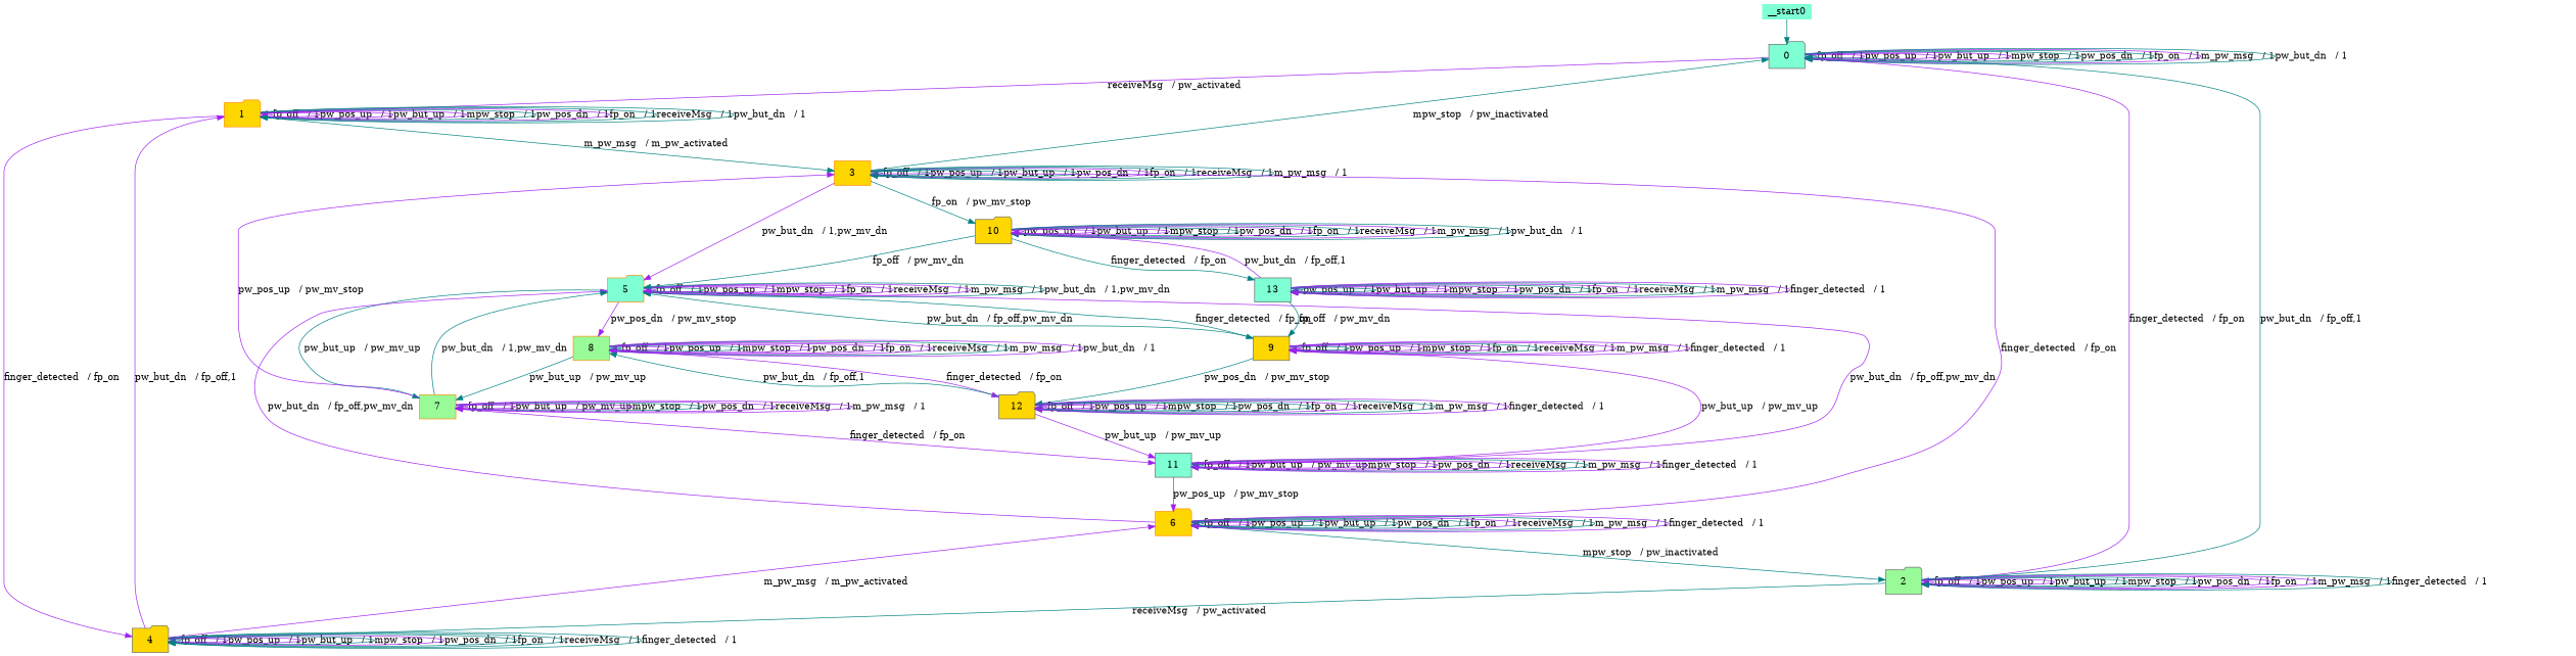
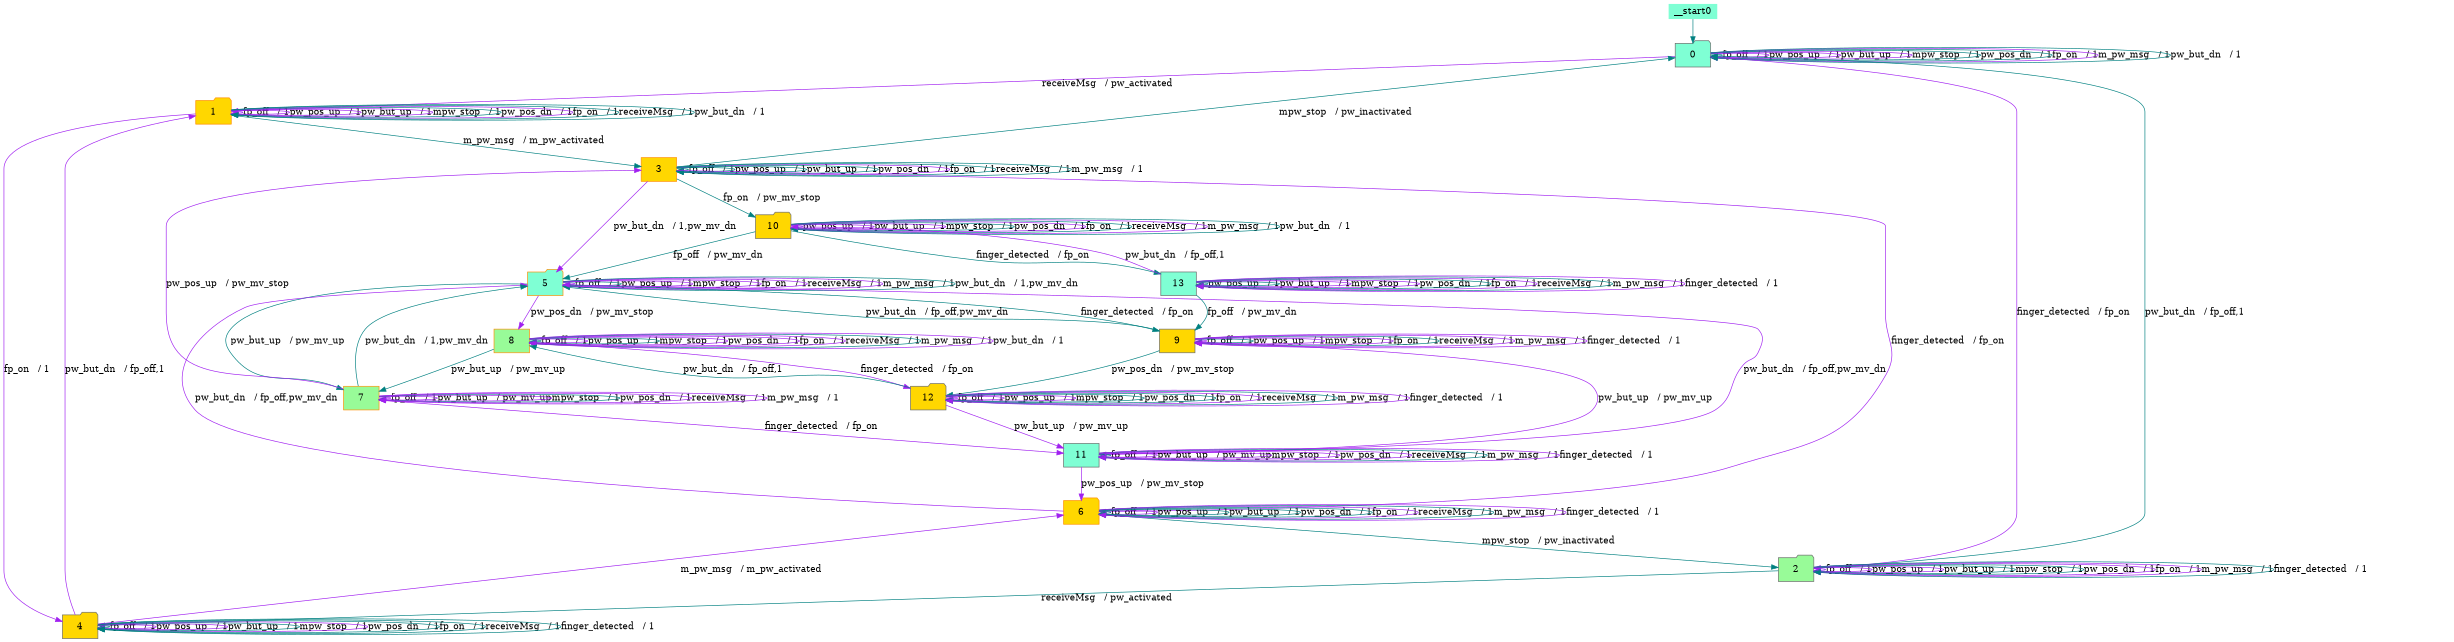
  digraph {
    node [color=gray40 fillcolor=gold shape=folder style=filled]
    edge [color=purple]
    n1 [fillcolor=aquamarine label=0]
    n2 [color=darkorange label=1]
    n3 [fillcolor=palegreen label=2]
    n4 [color=darkorange label=3 shape=box]
    n5 [label=4]
    n6 [color=darkorange fillcolor=aquamarine label=5]
    n7 [color=darkorange label=6]
    n8 [label=10]
    n9 [color=darkorange fillcolor=palegreen label=7 shape=box]
    n10 [color=darkorange fillcolor=palegreen label=8 shape=box]
    n11 [label=9 shape=box]
    n12 [fillcolor=aquamarine label=11 shape=box]
    n13 [label=12]
    n14 [fillcolor=aquamarine label=13 shape=box]
    __start0 [color=darkorange fillcolor=aquamarine height=0 shape=none width=0]
    n1 -> n1 [color=teal label="fp_off   / 1"]
    n1 -> n1 [label="pw_pos_up   / 1"]
    n1 -> n1 [label="pw_but_up   / 1"]
    n1 -> n1 [label="mpw_stop   / 1"]
    n1 -> n1 [color=teal label="pw_pos_dn   / 1"]
    n1 -> n1 [color=teal label="fp_on   / 1"]
    n1 -> n1 [label="m_pw_msg   / 1"]
    n1 -> n1 [color=teal label="pw_but_dn   / 1"]
    n1 -> n2 [label="receiveMsg   / pw_activated"]
    n1 -> n3 [label="finger_detected   / fp_on"]
    n2 -> n2 [label="fp_off   / 1"]
    n2 -> n2 [label="pw_pos_up   / 1"]
    n2 -> n2 [label="pw_but_up   / 1"]
    n2 -> n2 [label="mpw_stop   / 1"]
    n2 -> n2 [color=teal label="pw_pos_dn   / 1"]
    n2 -> n2 [label="fp_on   / 1"]
    n2 -> n2 [color=teal label="receiveMsg   / 1"]
    n2 -> n2 [color=teal label="pw_but_dn   / 1"]
    n2 -> n4 [color=teal label="m_pw_msg   / m_pw_activated"]
-   n2 -> n5 [label="finger_detected   / fp_on"]
+   n2 -> n5 [label="fp_on   / 1"]
    n3 -> n1 [color=teal label="pw_but_dn   / fp_off,1"]
    n3 -> n3 [label="fp_off   / 1"]
    n3 -> n3 [label="pw_pos_up   / 1"]
    n3 -> n3 [label="pw_but_up   / 1"]
    n3 -> n3 [color=teal label="mpw_stop   / 1"]
    n3 -> n3 [color=teal label="pw_pos_dn   / 1"]
    n3 -> n3 [label="fp_on   / 1"]
    n3 -> n3 [label="m_pw_msg   / 1"]
    n3 -> n3 [color=teal label="finger_detected   / 1"]
    n3 -> n5 [color=teal label="receiveMsg   / pw_activated"]
    n4 -> n1 [color=teal label="mpw_stop   / pw_inactivated"]
    n4 -> n4 [color=teal label="fp_off   / 1"]
    n4 -> n4 [color=teal label="pw_pos_up   / 1"]
    n4 -> n4 [color=teal label="pw_but_up   / 1"]
    n4 -> n4 [color=teal label="pw_pos_dn   / 1"]
    n4 -> n4 [label="fp_on   / 1"]
    n4 -> n4 [color=teal label="receiveMsg   / 1"]
    n4 -> n4 [color=teal label="m_pw_msg   / 1"]
    n4 -> n6 [label="pw_but_dn   / 1,pw_mv_dn"]
    n4 -> n7 [label="finger_detected   / fp_on"]
    n4 -> n8 [color=teal label="fp_on   / pw_mv_stop"]
    n5 -> n2 [label="pw_but_dn   / fp_off,1"]
    n5 -> n5 [color=teal label="fp_off   / 1"]
    n5 -> n5 [label="pw_pos_up   / 1"]
    n5 -> n5 [label="pw_but_up   / 1"]
    n5 -> n5 [color=teal label="mpw_stop   / 1"]
    n5 -> n5 [label="pw_pos_dn   / 1"]
    n5 -> n5 [color=teal label="fp_on   / 1"]
    n5 -> n5 [color=teal label="receiveMsg   / 1"]
    n5 -> n5 [color=teal label="finger_detected   / 1"]
    n5 -> n7 [label="m_pw_msg   / m_pw_activated"]
    n6 -> n6 [label="fp_off   / 1"]
    n6 -> n6 [color=teal label="pw_pos_up   / 1"]
    n6 -> n6 [label="mpw_stop   / 1"]
    n6 -> n6 [label="fp_on   / 1"]
    n6 -> n6 [label="receiveMsg   / 1"]
    n6 -> n6 [label="m_pw_msg   / 1"]
    n6 -> n6 [color=teal label="pw_but_dn   / 1,pw_mv_dn"]
    n6 -> n9 [color=teal label="pw_but_up   / pw_mv_up"]
    n6 -> n10 [label="pw_pos_dn   / pw_mv_stop"]
    n6 -> n11 [color=teal label="finger_detected   / fp_on"]
    n7 -> n3 [color=teal label="mpw_stop   / pw_inactivated"]
    n7 -> n6 [label="pw_but_dn   / fp_off,pw_mv_dn"]
    n7 -> n7 [color=teal label="fp_off   / 1"]
    n7 -> n7 [label="pw_pos_up   / 1"]
    n7 -> n7 [color=teal label="pw_but_up   / 1"]
    n7 -> n7 [color=teal label="pw_pos_dn   / 1"]
    n7 -> n7 [color=teal label="fp_on   / 1"]
    n7 -> n7 [label="receiveMsg   / 1"]
    n7 -> n7 [color=teal label="m_pw_msg   / 1"]
    n7 -> n7 [label="finger_detected   / 1"]
    n8 -> n6 [color=teal label="fp_off   / pw_mv_dn"]
    n8 -> n8 [label="pw_pos_up   / 1"]
    n8 -> n8 [label="pw_but_up   / 1"]
    n8 -> n8 [label="mpw_stop   / 1"]
    n8 -> n8 [color=teal label="pw_pos_dn   / 1"]
    n8 -> n8 [label="fp_on   / 1"]
    n8 -> n8 [color=teal label="receiveMsg   / 1"]
    n8 -> n8 [label="m_pw_msg   / 1"]
    n8 -> n8 [color=teal label="pw_but_dn   / 1"]
    n8 -> n14 [color=teal label="finger_detected   / fp_on"]
    n9 -> n4 [label="pw_pos_up   / pw_mv_stop"]
    n9 -> n6 [color=teal label="pw_but_dn   / 1,pw_mv_dn"]
    n9 -> n9 [label="fp_off   / 1"]
    n9 -> n9 [label="pw_but_up   / pw_mv_up"]
    n9 -> n9 [label="mpw_stop   / 1"]
    n9 -> n9 [color=teal label="pw_pos_dn   / 1"]
    n9 -> n9 [label="receiveMsg   / 1"]
    n9 -> n9 [label="m_pw_msg   / 1"]
    n9 -> n12 [label="finger_detected   / fp_on"]
    n10 -> n9 [color=teal label="pw_but_up   / pw_mv_up"]
    n10 -> n10 [color=teal label="fp_off   / 1"]
    n10 -> n10 [label="pw_pos_up   / 1"]
    n10 -> n10 [color=teal label="mpw_stop   / 1"]
    n10 -> n10 [label="pw_pos_dn   / 1"]
    n10 -> n10 [label="fp_on   / 1"]
    n10 -> n10 [label="receiveMsg   / 1"]
    n10 -> n10 [color=teal label="m_pw_msg   / 1"]
    n10 -> n10 [label="pw_but_dn   / 1"]
    n10 -> n13 [label="finger_detected   / fp_on"]
    n11 -> n6 [color=teal label="pw_but_dn   / fp_off,pw_mv_dn"]
    n11 -> n11 [label="fp_off   / 1"]
    n11 -> n11 [color=teal label="pw_pos_up   / 1"]
    n11 -> n11 [label="mpw_stop   / 1"]
    n11 -> n11 [label="fp_on   / 1"]
    n11 -> n11 [color=teal label="receiveMsg   / 1"]
    n11 -> n11 [label="m_pw_msg   / 1"]
    n11 -> n11 [label="finger_detected   / 1"]
    n11 -> n12 [label="pw_but_up   / pw_mv_up"]
    n11 -> n13 [color=teal label="pw_pos_dn   / pw_mv_stop"]
    n12 -> n6 [label="pw_but_dn   / fp_off,pw_mv_dn"]
    n12 -> n7 [label="pw_pos_up   / pw_mv_stop"]
    n12 -> n12 [color=teal label="fp_off   / 1"]
    n12 -> n12 [label="pw_but_up   / pw_mv_up"]
    n12 -> n12 [label="mpw_stop   / 1"]
    n12 -> n12 [label="pw_pos_dn   / 1"]
    n12 -> n12 [label="receiveMsg   / 1"]
    n12 -> n12 [color=teal label="m_pw_msg   / 1"]
    n12 -> n12 [label="finger_detected   / 1"]
    n13 -> n10 [color=teal label="pw_but_dn   / fp_off,1"]
    n13 -> n12 [label="pw_but_up   / pw_mv_up"]
    n13 -> n13 [label="fp_off   / 1"]
    n13 -> n13 [label="pw_pos_up   / 1"]
    n13 -> n13 [label="mpw_stop   / 1"]
    n13 -> n13 [color=teal label="pw_pos_dn   / 1"]
    n13 -> n13 [color=teal label="fp_on   / 1"]
    n13 -> n13 [label="receiveMsg   / 1"]
    n13 -> n13 [color=teal label="m_pw_msg   / 1"]
    n13 -> n13 [label="finger_detected   / 1"]
    n14 -> n8 [label="pw_but_dn   / fp_off,1"]
    n14 -> n11 [color=teal label="fp_off   / pw_mv_dn"]
    n14 -> n14 [color=teal label="pw_pos_up   / 1"]
    n14 -> n14 [color=teal label="pw_but_up   / 1"]
    n14 -> n14 [label="mpw_stop   / 1"]
    n14 -> n14 [label="pw_pos_dn   / 1"]
    n14 -> n14 [color=teal label="fp_on   / 1"]
    n14 -> n14 [label="receiveMsg   / 1"]
    n14 -> n14 [color=teal label="m_pw_msg   / 1"]
    n14 -> n14 [label="finger_detected   / 1"]
    __start0 -> n1 [color=teal]
  }
